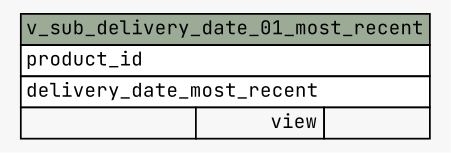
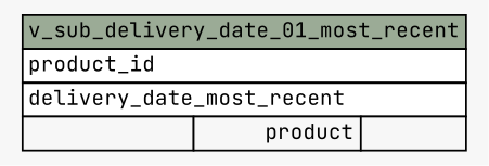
  digraph {
    bgcolor="#f7f7f7"
    fontname="JetBrains Mono"
    fontsize=11
    nodesep=0.18
    rankdir=RL
    ranksep=0.46
-   n1 [fontname="JetBrains Mono" fontsize=11 label=<     <TABLE BORDER="0" CELLBORDER="1" CELLSPACING="0" BGCOLOR="#ffffff">       <TR><TD COLSPAN="3" BGCOLOR="#9bab96" ALIGN="CENTER">v_sub_delivery_date_01_most_recent</TD></TR>       <TR><TD PORT="product_id" COLSPAN="3" ALIGN="LEFT">product_id</TD></TR>       <TR><TD PORT="delivery_date_most_recent" COLSPAN="3" ALIGN="LEFT">delivery_date_most_recent</TD></TR>       <TR><TD ALIGN="LEFT" BGCOLOR="#f7f7f7">  </TD><TD ALIGN="RIGHT" BGCOLOR="#f7f7f7">view</TD><TD ALIGN="RIGHT" BGCOLOR="#f7f7f7">  </TD></TR>     </TABLE>> shape=plaintext]
+   n1 [fontname="JetBrains Mono" fontsize=11 label=<     <TABLE BORDER="0" CELLBORDER="1" CELLSPACING="0" BGCOLOR="#ffffff">       <TR><TD COLSPAN="3" BGCOLOR="#9bab96" ALIGN="CENTER">v_sub_delivery_date_01_most_recent</TD></TR>       <TR><TD PORT="product_id" COLSPAN="3" ALIGN="LEFT">product_id</TD></TR>       <TR><TD PORT="delivery_date_most_recent" COLSPAN="3" ALIGN="LEFT">delivery_date_most_recent</TD></TR>       <TR><TD ALIGN="LEFT" BGCOLOR="#f7f7f7">  </TD><TD ALIGN="RIGHT" BGCOLOR="#f7f7f7">product</TD><TD ALIGN="RIGHT" BGCOLOR="#f7f7f7">  </TD></TR>     </TABLE>> shape=plaintext]
  }
